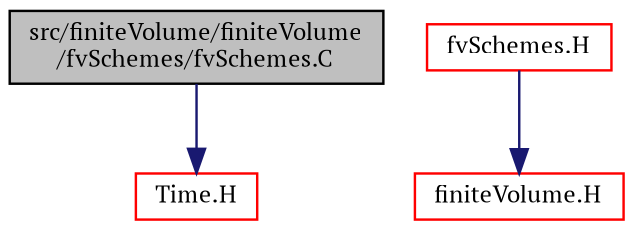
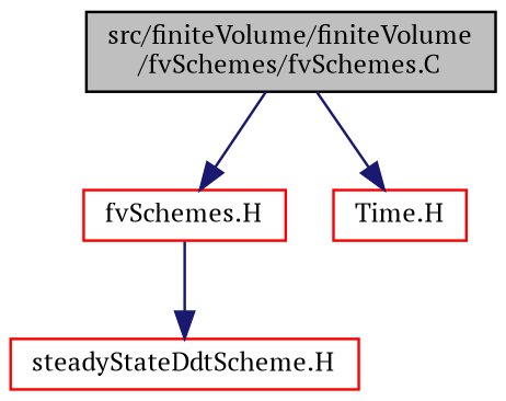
  digraph {
    fontname="PT Serif"
    node [color=red fontname="PT Serif" fontsize=10 shape=record]
    edge [color=midnightblue fontname="PT Serif" fontsize=10 labelfontname=Helvetica labelfontsize=10 style=solid]
    n1 [color=black fillcolor=grey75 fontcolor=black height=0.2 label="src/finiteVolume/finiteVolume\l/fvSchemes/fvSchemes.C" style=filled width=0.4]
    n2 [height=0.2 label="fvSchemes.H" width=0.4]
    n3 [height=0.2 label="Time.H" width=0.4]
-   n4 [height=0.2 label="finiteVolume.H" width=0.4]
+   n4 [height=0.2 label="steadyStateDdtScheme.H" width=0.4]
+   n1 -> n2
    n1 -> n3
    n2 -> n4
  }
